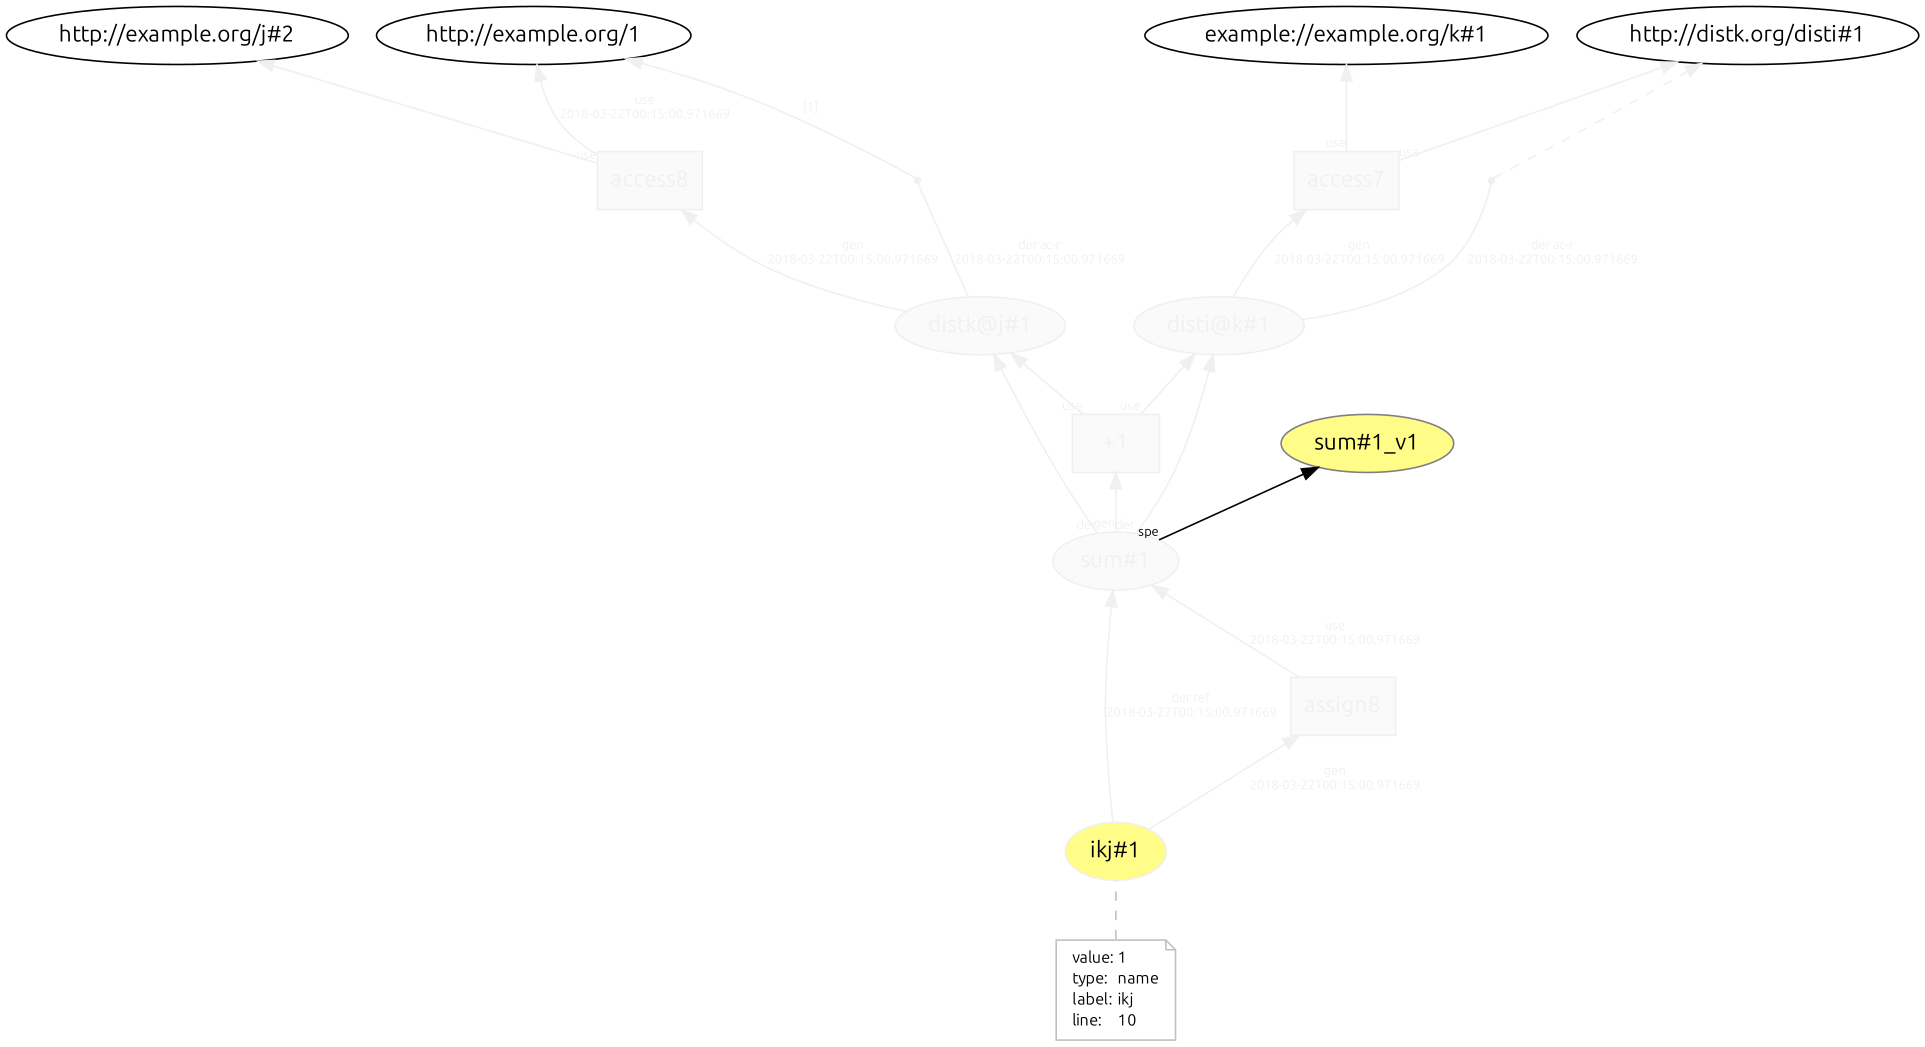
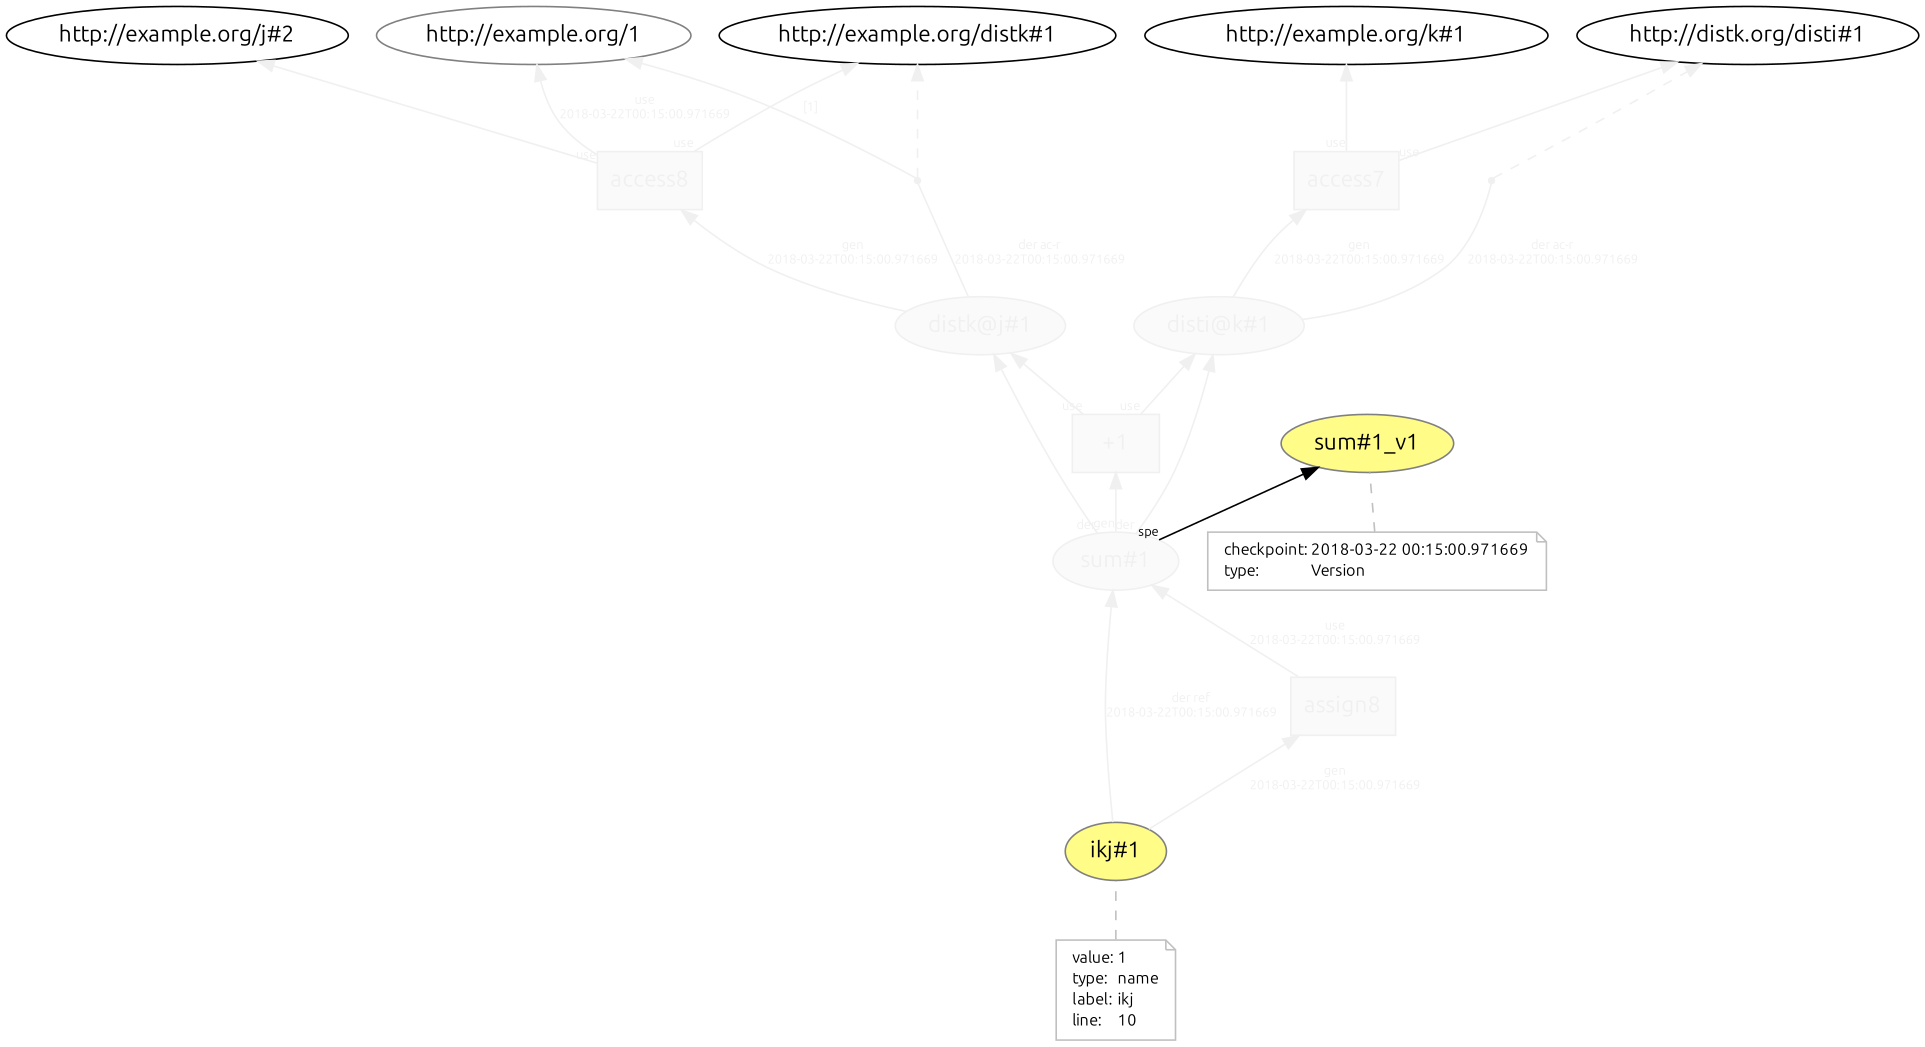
  digraph {
    fontname=Ubuntu
    rankdir=BT
    node [color="#F0F0F0" fontcolor="#F0F0F0" fontname=Ubuntu]
    edge [color="#F0F0F0" fontcolor="#F0F0F0" fontname=Ubuntu rotation=20]
    n1 [fillcolor="#FAFAFA" label="disti@k#1" style=filled]
    n2 [fillcolor="#FAFAFA" label=access7 shape=polygon sides=4 style=filled]
    bn0 [shape=point]
    n4 [label="http://distk.org/disti#1" color="" fontcolor=""]
-   "http://example.org/k#1" [label="example://example.org/k#1" color="" fontcolor=""]
+   "http://example.org/k#1" [color="" fontcolor=""]
    n6 [fillcolor="#FAFAFA" label="distk@j#1" style=filled]
    n7 [fillcolor="#FAFAFA" label=access8 shape=polygon sides=4 style=filled]
    bn1 [shape=point]
-   "http://example.org/1" [color="" fontcolor=""]
+   "http://example.org/distk#1" [color="" fontcolor=""]
+   "http://example.org/1" [color="#808080" fontcolor=""]
    "http://example.org/j#2" [color="" fontcolor=""]
    n12 [fillcolor="#FAFAFA" label="sum#1" style=filled]
    n13 [color="#808080" fillcolor="#FFFC87" label="sum#1_v1" style=filled fontcolor=""]
    n14 [fillcolor="#FAFAFA" label="+1" shape=polygon sides=4 style=filled]
-   n16 [fillcolor="#FFFC87" label="ikj#1" style=filled fontcolor=""]
+   n15 [color=gray fontcolor=black fontsize=10 label=<<TABLE cellpadding="0" border="0"> 	<TR> 	    <TD align="left">checkpoint:</TD> 	    <TD align="left">2018-03-22 00:15:00.971669</TD> 	</TR> 	<TR> 	    <TD align="left">type:</TD> 	    <TD align="left">Version</TD> 	</TR> </TABLE>> shape=note]
+   n16 [color="#808080" fillcolor="#FFFC87" label="ikj#1" style=filled fontcolor=""]
    n17 [fillcolor="#FAFAFA" label=assign8 shape=polygon sides=4 style=filled]
    n18 [color=gray fontcolor=black fontsize=10 label=<<TABLE cellpadding="0" border="0"> 	<TR> 	    <TD align="left">value:</TD> 	    <TD align="left">1</TD> 	</TR> 	<TR> 	    <TD align="left">type:</TD> 	    <TD align="left">name</TD> 	</TR> 	<TR> 	    <TD align="left">label:</TD> 	    <TD align="left">ikj</TD> 	</TR> 	<TR> 	    <TD align="left">line:</TD> 	    <TD align="left">10</TD> 	</TR> </TABLE>> shape=note]
    n1 -> n2 [angle=60.0 distance=1.5 fontsize=8 label="gen\n2018-03-22T00:15:00.971669"]
    n1 -> bn0 [angle=60.0 arrowhead=none distance=1.5 fontsize=8 label="der ac-r\n2018-03-22T00:15:00.971669"]
    n2 -> n4 [labelangle=60.0 labeldistance=1.5 labelfontsize=8 taillabel=use]
    n2 -> "http://example.org/k#1" [labelangle=60.0 labeldistance=1.5 labelfontsize=8 taillabel=use]
    bn0 -> n4 [style=dashed rotation=""]
    n6 -> n7 [angle=60.0 distance=1.5 fontsize=8 label="gen\n2018-03-22T00:15:00.971669"]
    n6 -> bn1 [angle=60.0 arrowhead=none distance=1.5 fontsize=8 label="der ac-r\n2018-03-22T00:15:00.971669"]
+   n7 -> "http://example.org/distk#1" [labelangle=60.0 labeldistance=1.5 labelfontsize=8 taillabel=use]
    n7 -> "http://example.org/1" [angle=60.0 distance=1.5 fontsize=8 label="use\n2018-03-22T00:15:00.971669"]
    n7 -> "http://example.org/j#2" [labelangle=60.0 labeldistance=1.5 labelfontsize=8 taillabel=use]
+   bn1 -> "http://example.org/distk#1" [style=dashed rotation=""]
    bn1 -> "http://example.org/1" [angle=60.0 distance=1.5 fontsize=8 label="[1]"]
    n12 -> n1 [labelangle=60.0 labeldistance=1.5 labelfontsize=8 taillabel=der]
    n12 -> n6 [labelangle=60.0 labeldistance=1.5 labelfontsize=8 taillabel=der]
    n12 -> n13 [labelangle=60.0 labeldistance=1.5 labelfontsize=8 taillabel=spe color="" fontcolor=""]
    n12 -> n14 [labelangle=60.0 labeldistance=1.5 labelfontsize=8 taillabel=gen]
    n14 -> n1 [labelangle=60.0 labeldistance=1.5 labelfontsize=8 taillabel=use]
    n14 -> n6 [labelangle=60.0 labeldistance=1.5 labelfontsize=8 taillabel=use]
+   n15 -> n13 [arrowhead=none color=gray style=dashed fontcolor="" rotation=""]
    n16 -> n12 [angle=60.0 distance=1.5 fontsize=8 label="der ref\n2018-03-22T00:15:00.971669"]
    n16 -> n17 [angle=60.0 distance=1.5 fontsize=8 label="gen\n2018-03-22T00:15:00.971669"]
    n17 -> n12 [angle=60.0 distance=1.5 fontsize=8 label="use\n2018-03-22T00:15:00.971669"]
    n18 -> n16 [arrowhead=none color=gray style=dashed fontcolor="" rotation=""]
  }
